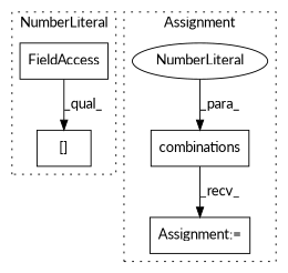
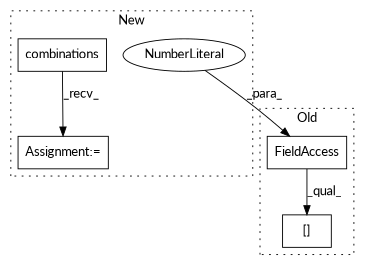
  digraph {
    fontname=Lato
    node [fontname=Lato shape=box]
    edge [fontname=Lato]
    n1 [a=2 l="23,1" label="[]" s="12423,12447"]
    n2 [a=22 l=22 label=FieldAccess s=12423]
    n3 [a=32 l="13,1" label=combinations s="12320,12352"]
    n4 [a=34 l=1 label=NumberLiteral s=12351 shape=ellipse]
    n5 [a=7 l=9 label="Assignment:=" s=11645]
    subgraph cluster_1 {
-     label=NumberLiteral
+     label=Old
      style=dotted
      n1
      n2
    }
    subgraph cluster_2 {
-     label=Assignment
+     label=New
      style=dotted
      n3
      n4
      n5
    }
    n2 -> n1 [label=_qual_]
    n3 -> n5 [label=_recv_]
-   n4 -> n3 [label=_para_]
+   n4 -> n2 [label=_para_]
  }
